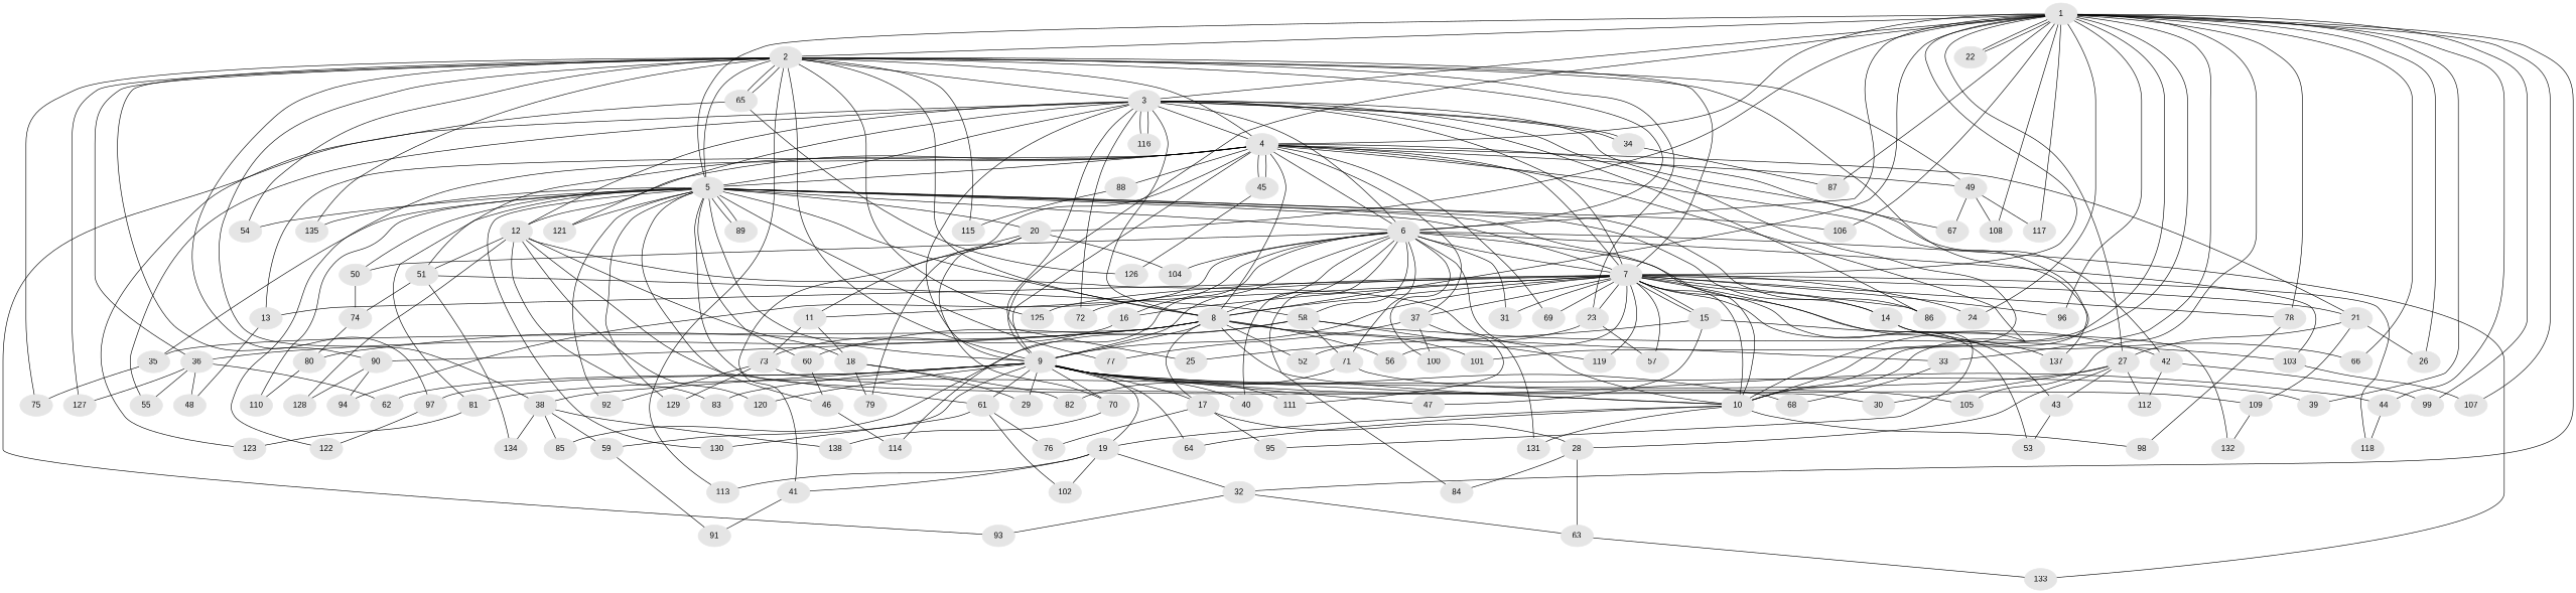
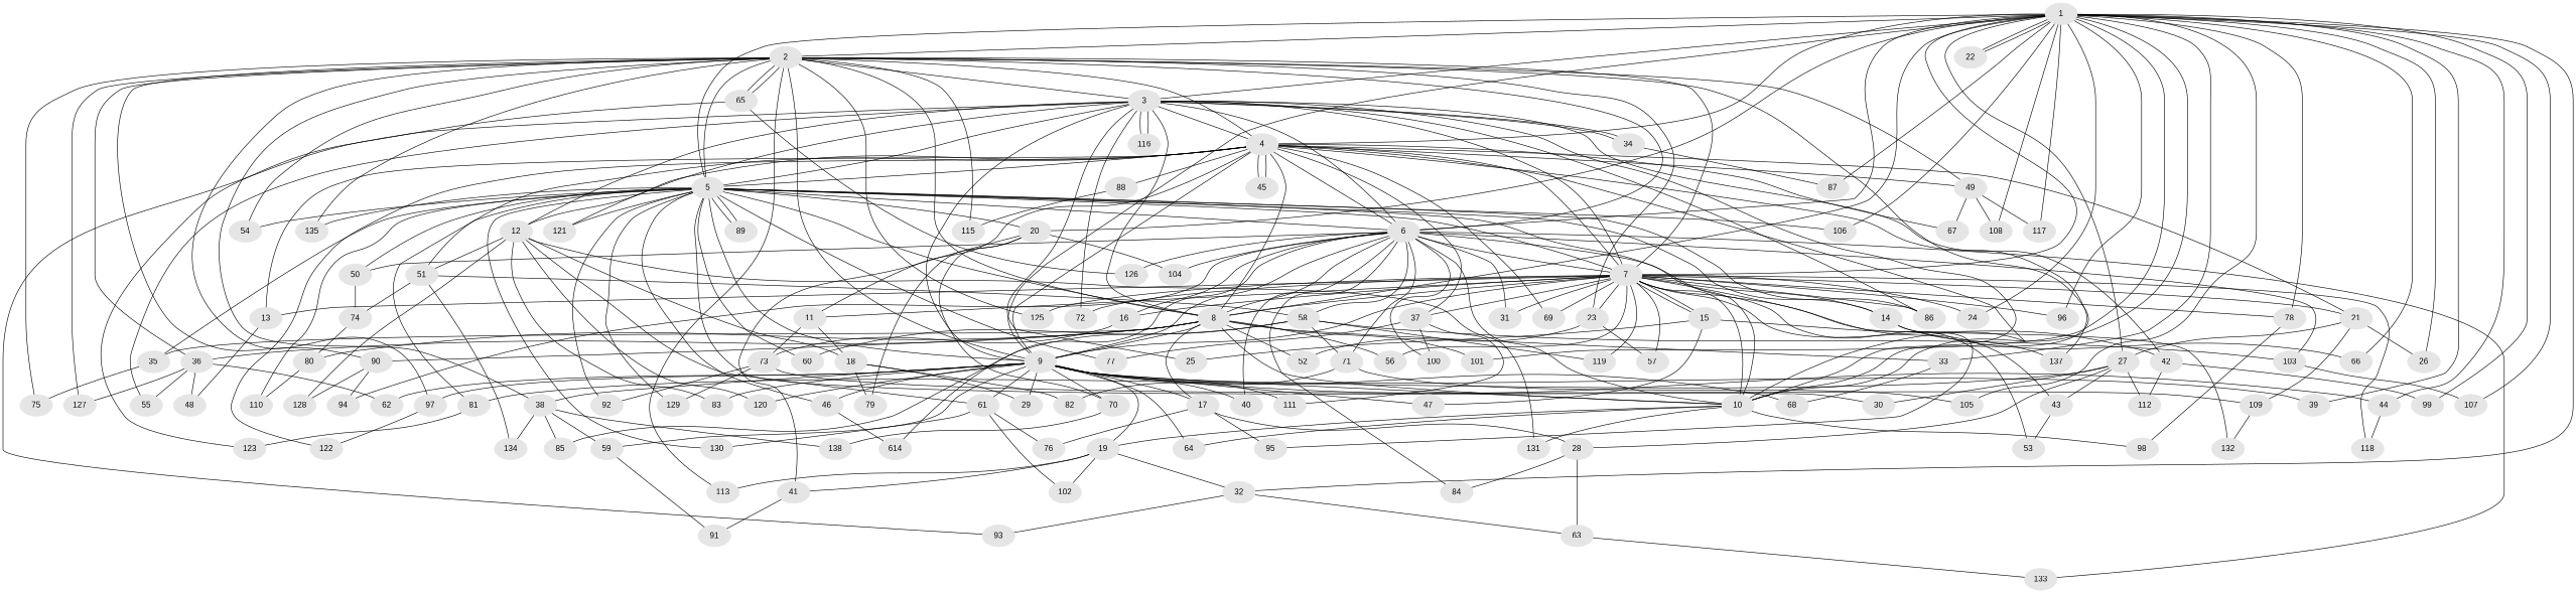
  graph {
    fontname="Liberation Sans"
    node [color=gray90 fontname="Liberation Sans" style=filled]
    edge [fontname="Liberation Sans"]
    1
    2
    3
    4
    5
    6
    7
    8
    9
    10
    20
    22
    24
    26
    27
    32
    33
    39
    44
    66
    78
    87
    96
    99
    101
    105
    106
    107
    108
    117
    23
    36
    38
    49
    54
    65
    75
    90
    97
    113
    115
    125
    127
    135
    12
    25
    34
    42
    55
    72
    86
    93
    116
    121
    11
    13
    21
    37
    45
    51
    67
    69
    88
    122
    137
    14
    30
    35
    46
    50
    60
    77
    81
    89
    92
    110
    129
    130
    16
    31
    40
    43
    58
    71
    84
    94
    100
    103
    104
-   114
+   114 [label=614]
    126
    133
    15
    53
    56
    57
    95
    118
    119
    132
    17
    52
    80
    19
    29
    47
    59
    61
    62
    64
    68
    70
    83
    111
    120
    98
    131
    79
    41
    28
    112
    63
    48
    85
    134
    138
    123
    128
    18
    73
    109
    74
    82
    76
    102
    91
    1 -- 2
    1 -- 3
    1 -- 4
    1 -- 5
    1 -- 6
    1 -- 7
    1 -- 8
    1 -- 9
    1 -- 10
    1 -- 20
    1 -- 22
    1 -- 22
    1 -- 24
    1 -- 26
    1 -- 27
    1 -- 32
    1 -- 33
    1 -- 39
    1 -- 44
    1 -- 66
    1 -- 78
    1 -- 87
    1 -- 96
    1 -- 99
    1 -- 101
    1 -- 105
    1 -- 106
    1 -- 107
    1 -- 108
    1 -- 117
    2 -- 3
    2 -- 4
    2 -- 5
    2 -- 6
    2 -- 7
    2 -- 8
    2 -- 9
    2 -- 10
    2 -- 23
    2 -- 36
    2 -- 38
    2 -- 49
    2 -- 54
    2 -- 65
    2 -- 65
    2 -- 75
    2 -- 90
    2 -- 97
    2 -- 113
    2 -- 115
    2 -- 125
    2 -- 127
    2 -- 135
    3 -- 4
    3 -- 5
    3 -- 6
    3 -- 7
    3 -- 8
    3 -- 9
    3 -- 10
    3 -- 12
    3 -- 25
    3 -- 34
    3 -- 34
    3 -- 42
    3 -- 55
    3 -- 72
    3 -- 86
    3 -- 93
    3 -- 116
    3 -- 116
    3 -- 121
    4 -- 5
    4 -- 6
    4 -- 7
    4 -- 8
    4 -- 9
    4 -- 10
    4 -- 49
    4 -- 12
    4 -- 11
    4 -- 13
    4 -- 21
    4 -- 37
    4 -- 45
    4 -- 45
    4 -- 51
    4 -- 67
    4 -- 69
    4 -- 88
    4 -- 122
    4 -- 137
    5 -- 6
    5 -- 7
    5 -- 8
    5 -- 9
    5 -- 10
    5 -- 20
    5 -- 106
    5 -- 54
    5 -- 135
    5 -- 86
    5 -- 121
    5 -- 14
    5 -- 30
    5 -- 35
    5 -- 46
    5 -- 50
    5 -- 60
    5 -- 77
    5 -- 81
    5 -- 89
    5 -- 89
    5 -- 92
    5 -- 110
    5 -- 129
    5 -- 130
    6 -- 7
    6 -- 8
    6 -- 9
    6 -- 10
    6 -- 50
    6 -- 16
    6 -- 31
    6 -- 40
    6 -- 43
    6 -- 58
    6 -- 71
    6 -- 84
    6 -- 94
    6 -- 100
    6 -- 103
    6 -- 104
    6 -- 114
-   45 -- 126
+   6 -- 126
    6 -- 133
    7 -- 8
    7 -- 9
    7 -- 10
    7 -- 24
    7 -- 78
    7 -- 96
    7 -- 23
    7 -- 125
    7 -- 72
    7 -- 86
    7 -- 11
    7 -- 13
    7 -- 21
    7 -- 37
    7 -- 69
    7 -- 14
    7 -- 16
    7 -- 31
    7 -- 15
    7 -- 15
    7 -- 53
    7 -- 56
    7 -- 57
    7 -- 95
    7 -- 118
    7 -- 119
    7 -- 132
    8 -- 9
    8 -- 10
    8 -- 33
    8 -- 101
    8 -- 36
    8 -- 90
    8 -- 35
    8 -- 56
    8 -- 17
    8 -- 52
    8 -- 80
    9 -- 10
    9 -- 39
    9 -- 44
    9 -- 38
    9 -- 97
-   60 -- 46
+   9 -- 46
    9 -- 40
    9 -- 17
    9 -- 19
    9 -- 29
    9 -- 47
    9 -- 59
    9 -- 61
    9 -- 62
    9 -- 64
    9 -- 68
    9 -- 70
    9 -- 83
    9 -- 111
    9 -- 120
    10 -- 19
    10 -- 64
    10 -- 98
    10 -- 131
    20 -- 104
    20 -- 70
    20 -- 79
    20 -- 41
    27 -- 30
    27 -- 81
    27 -- 43
    27 -- 28
    27 -- 112
    32 -- 93
    32 -- 63
    33 -- 68
    44 -- 118
    78 -- 98
    23 -- 57
    23 -- 52
    36 -- 127
    36 -- 55
    36 -- 62
    36 -- 48
    38 -- 59
    38 -- 85
    38 -- 134
    38 -- 138
    49 -- 108
    49 -- 117
    49 -- 67
    65 -- 126
    65 -- 123
    90 -- 94
    90 -- 128
    97 -- 122
    12 -- 51
    12 -- 61
    12 -- 83
    12 -- 120
    12 -- 131
    12 -- 128
    12 -- 18
    34 -- 87
    42 -- 99
    42 -- 112
    11 -- 18
    11 -- 73
    13 -- 48
    21 -- 26
    21 -- 27
    21 -- 109
    37 -- 77
    37 -- 100
    37 -- 111
    51 -- 58
    51 -- 134
    51 -- 74
    88 -- 115
    14 -- 66
    14 -- 137
    35 -- 75
    46 -- 114
    50 -- 74
    81 -- 123
    16 -- 73
    43 -- 53
    58 -- 60
    58 -- 71
    58 -- 103
    58 -- 119
    58 -- 85
    71 -- 105
    71 -- 82
    103 -- 107
    15 -- 25
    15 -- 42
    15 -- 47
    17 -- 95
    17 -- 28
    17 -- 76
    80 -- 110
    19 -- 32
    19 -- 113
    19 -- 41
    19 -- 102
    59 -- 91
    61 -- 130
    61 -- 76
    61 -- 102
    70 -- 138
    41 -- 91
    28 -- 84
    28 -- 63
    63 -- 133
    18 -- 29
    18 -- 79
    18 -- 82
    73 -- 92
    73 -- 129
    73 -- 109
    109 -- 132
    74 -- 80
  }
